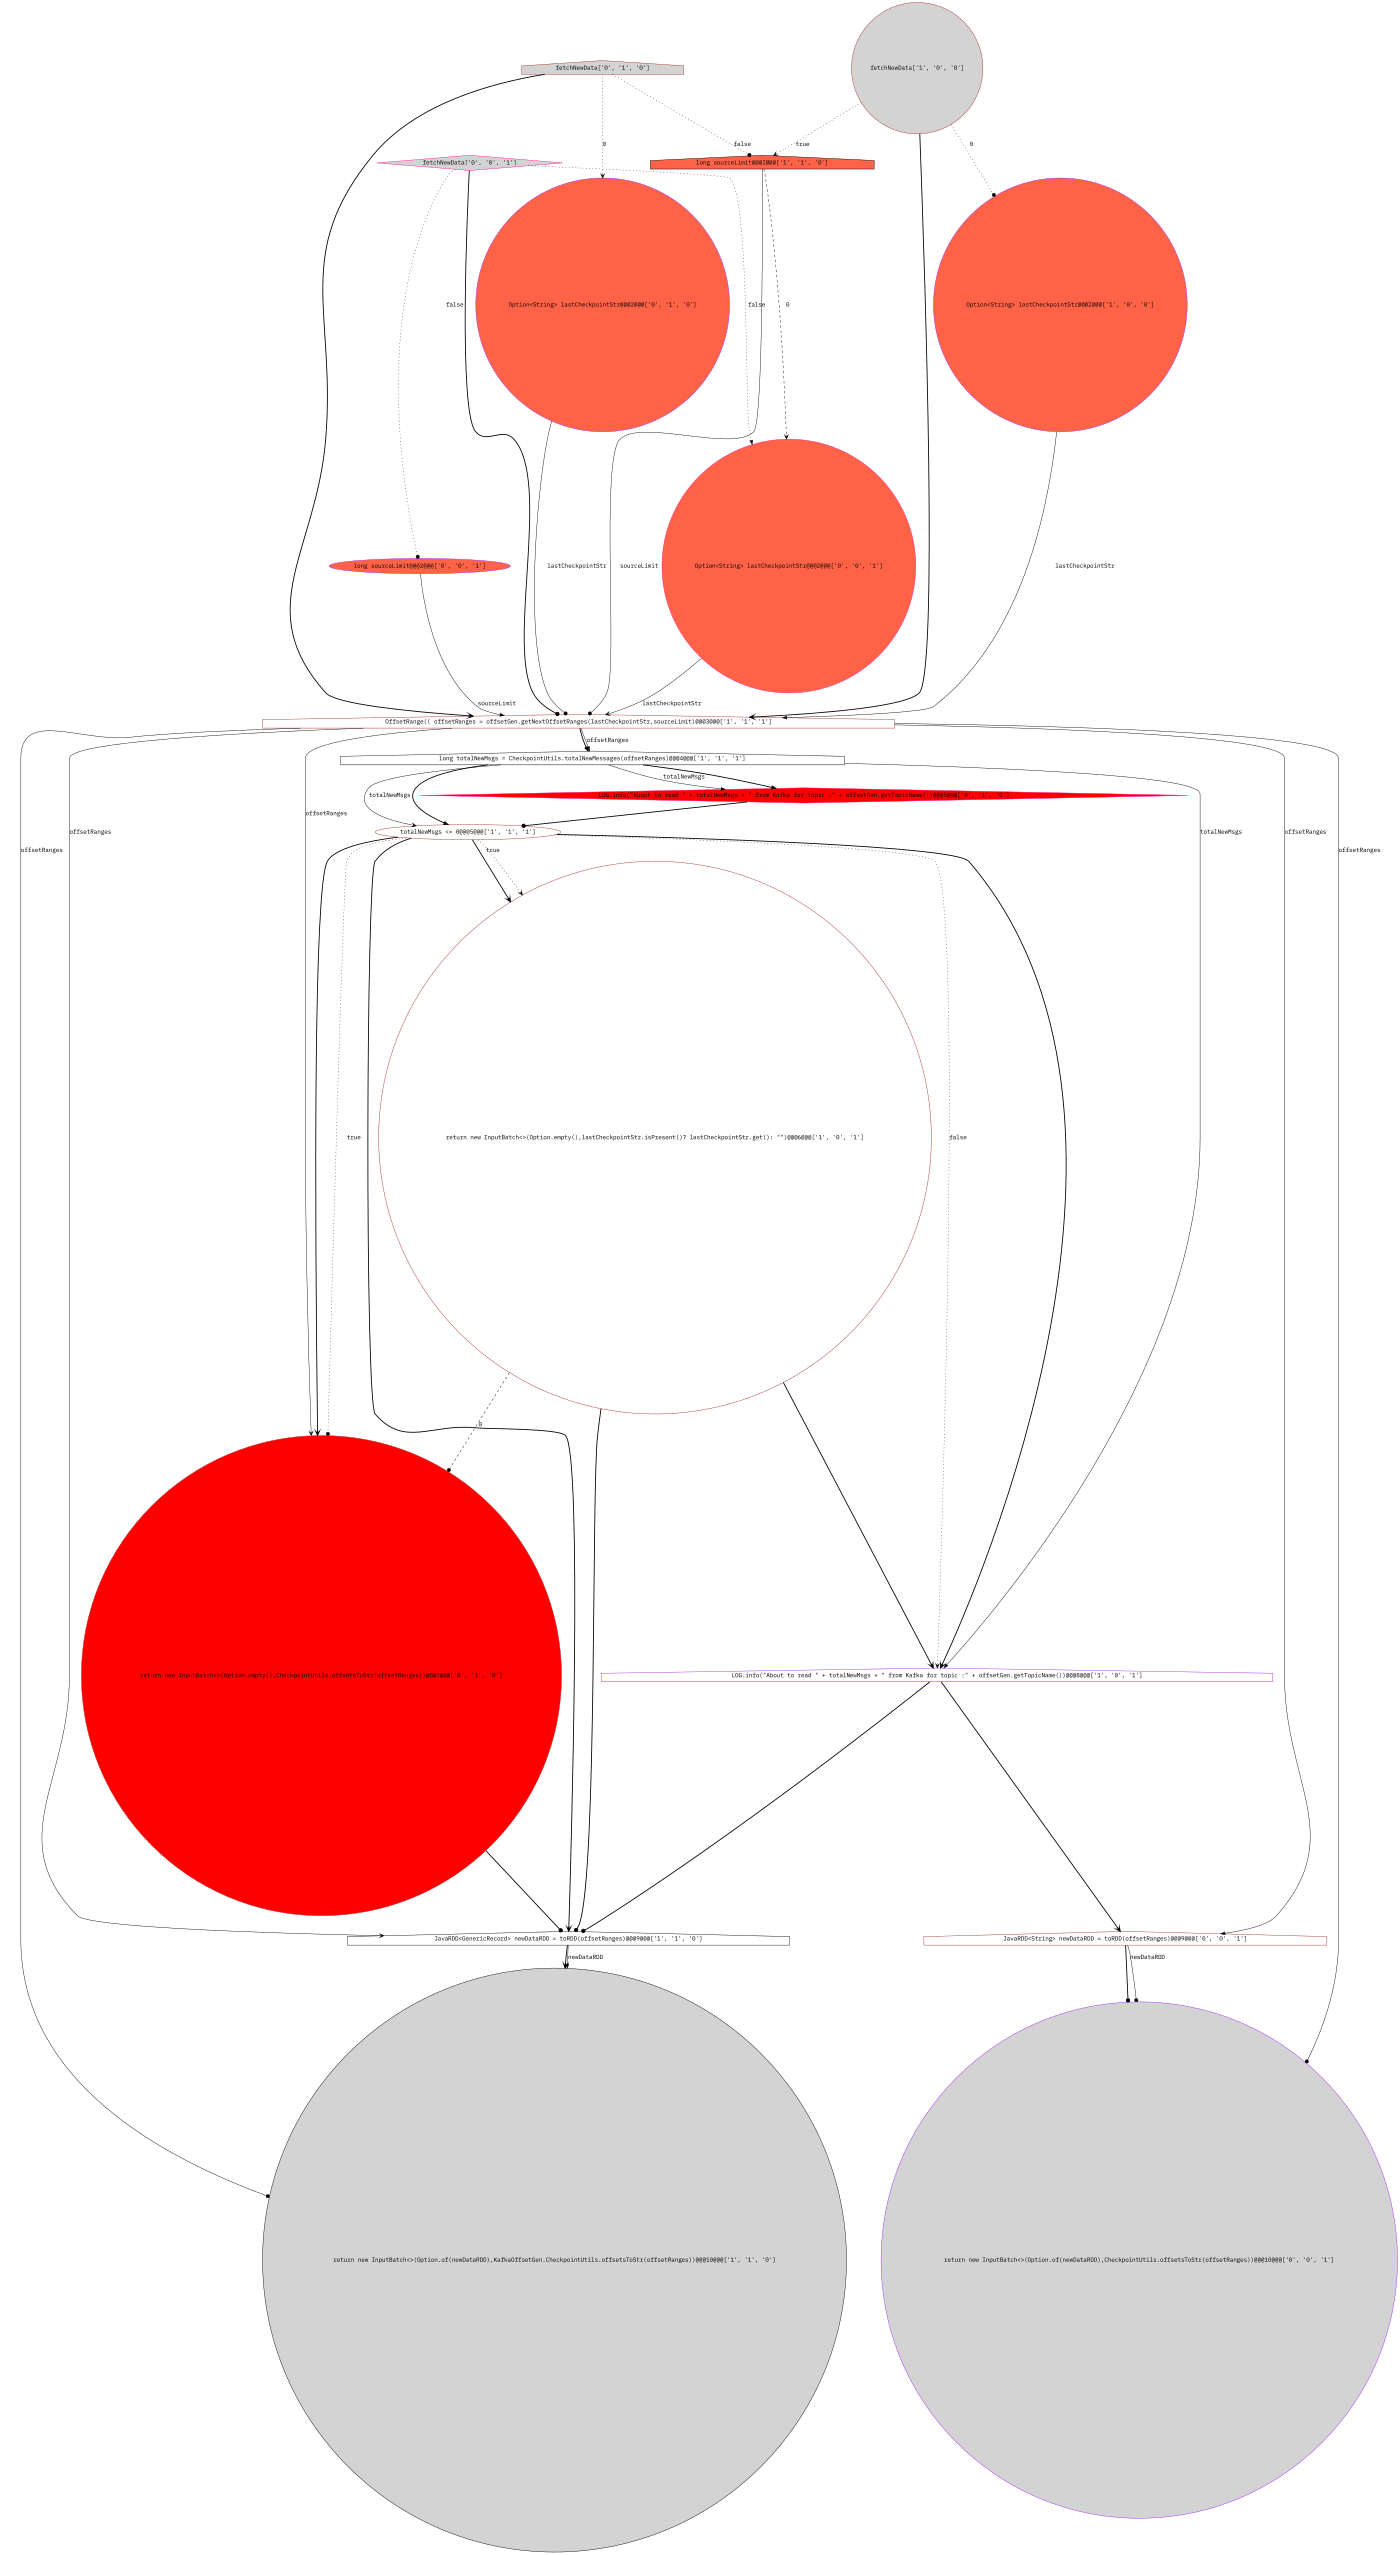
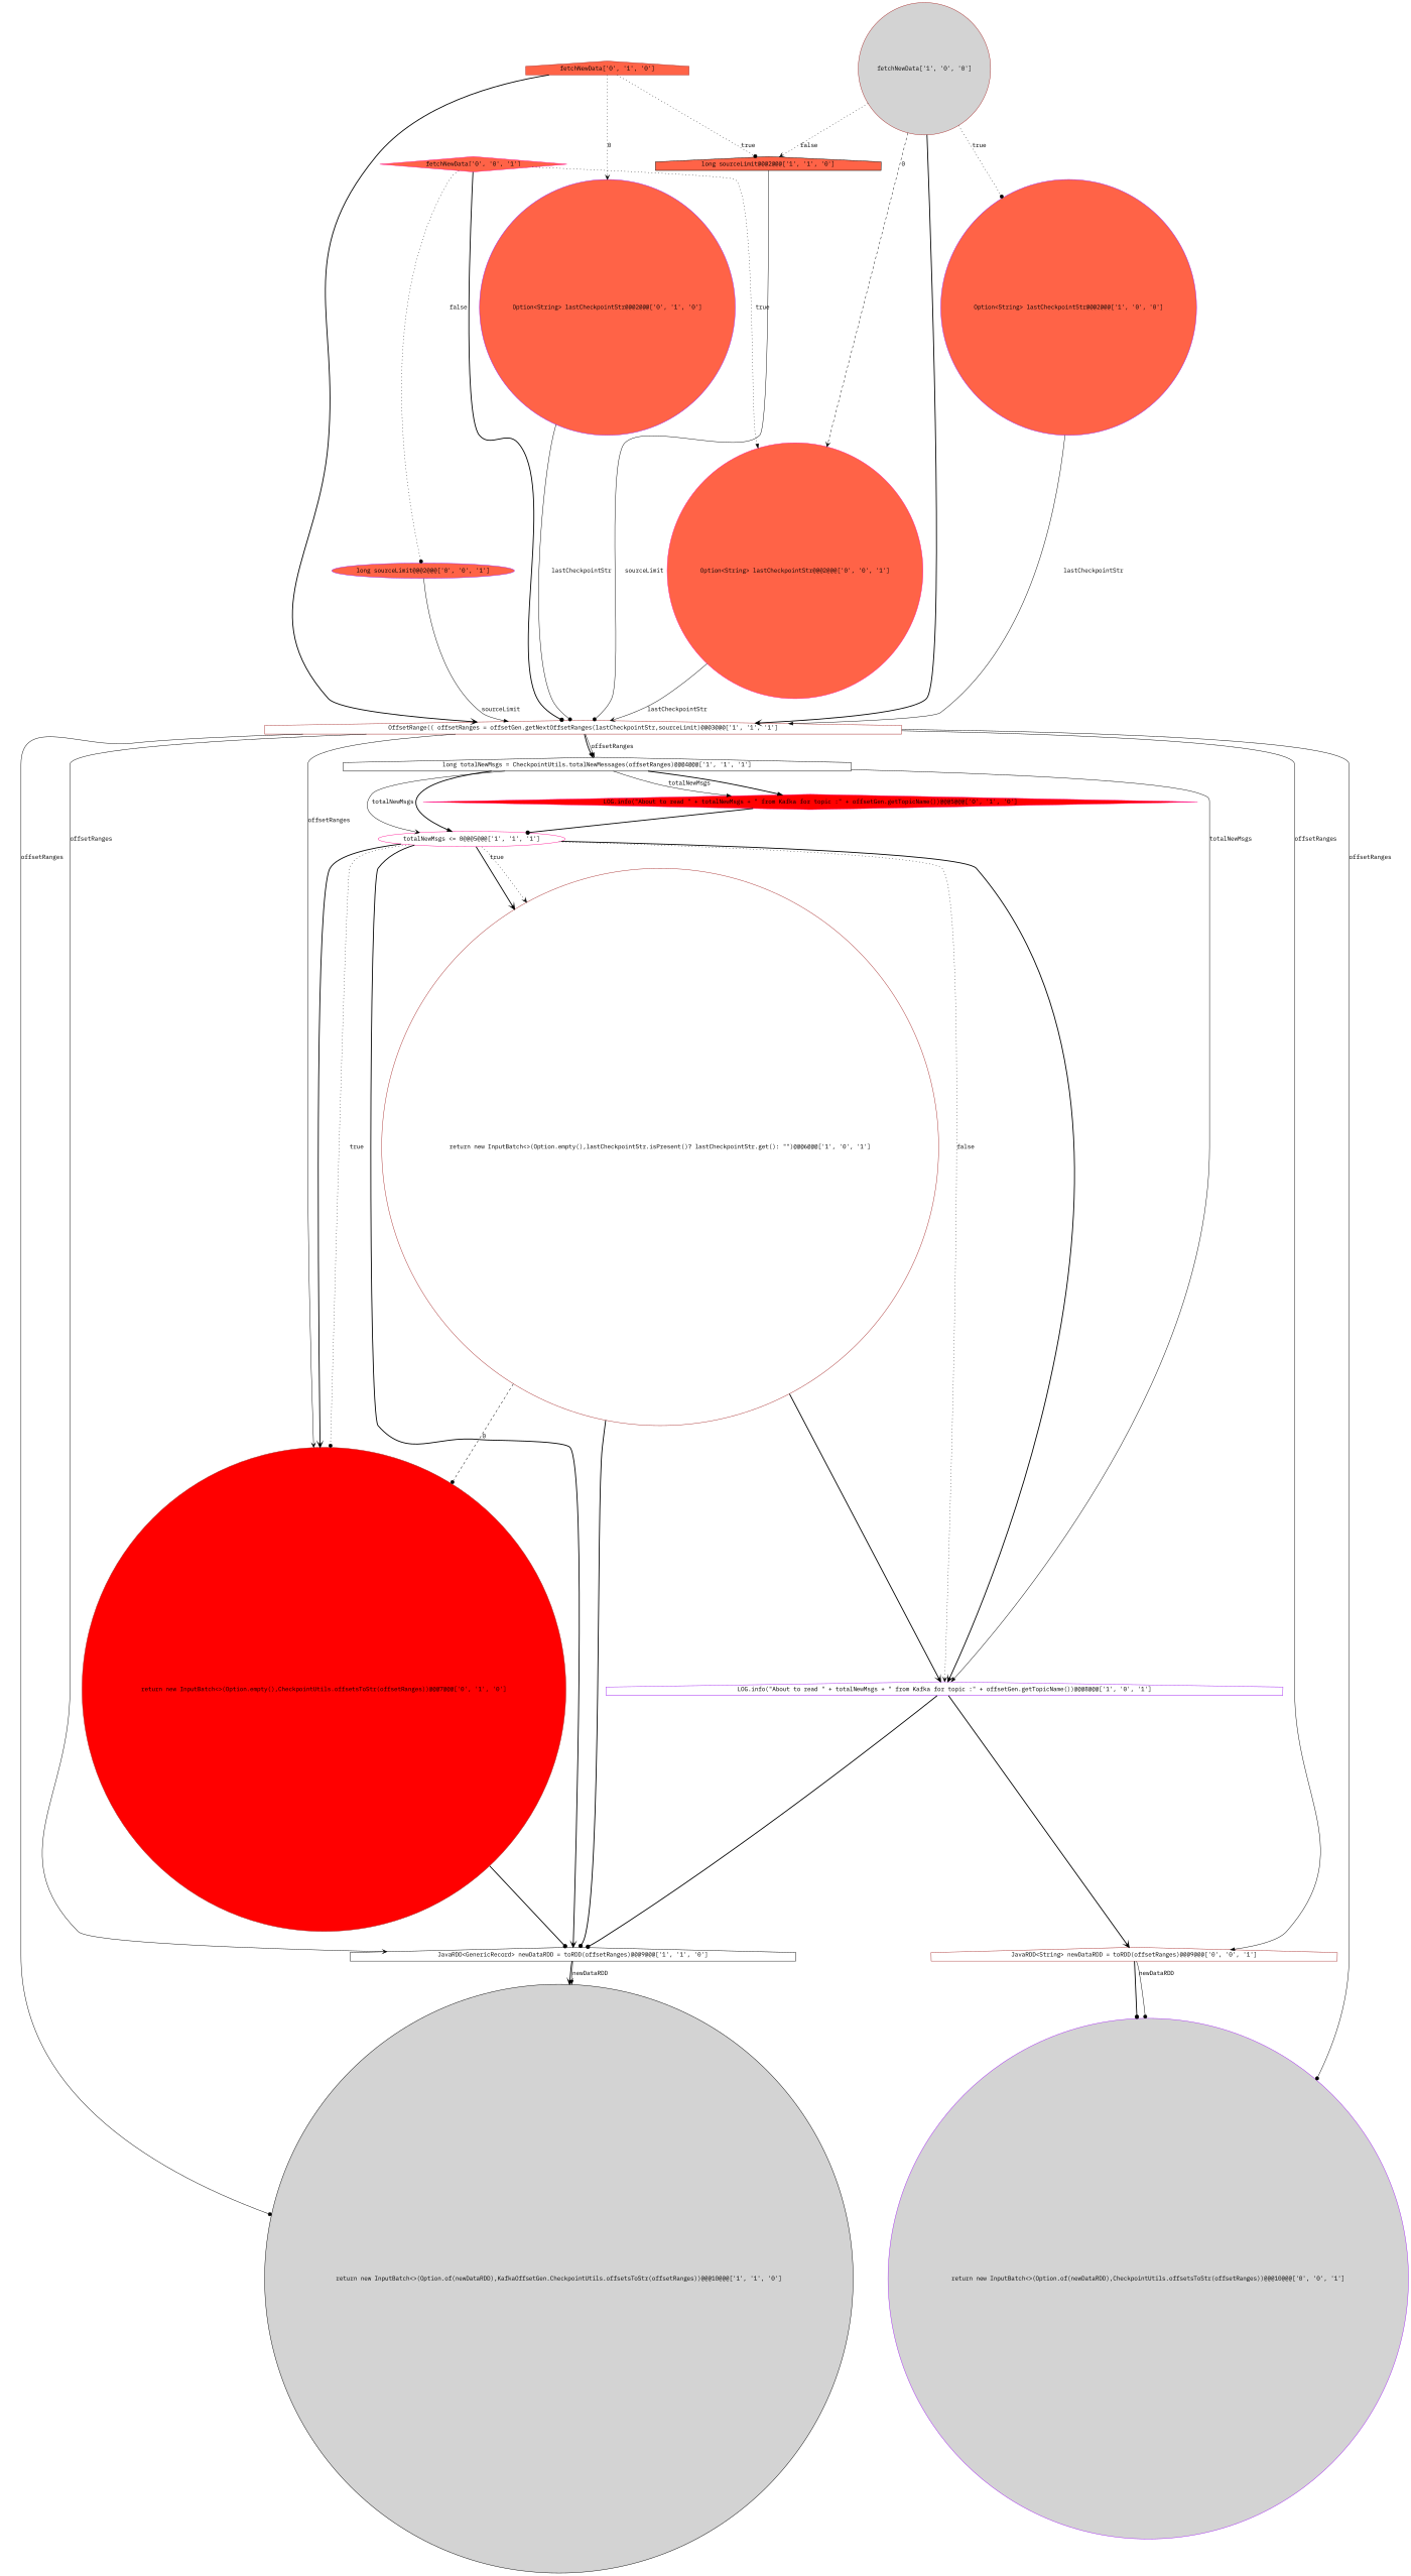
  digraph {
    fontname="IBM Plex Mono"
    node [color=brown fillcolor=white fontname="IBM Plex Mono" shape=circle style=filled]
    edge [arrowhead=vee fontname="IBM Plex Mono" style=bold]
    n1 [color=black fillcolor=lightgray label="return new InputBatch<>(Option.of(newDataRDD),KafkaOffsetGen.CheckpointUtils.offsetsToStr(offsetRanges))@@@10@@@['1', '1', '0']"]
    n2 [fillcolor=red label="return new InputBatch<>(Option.empty(),CheckpointUtils.offsetsToStr(offsetRanges))@@@7@@@['0', '1', '0']"]
    n3 [color=black label="JavaRDD<GenericRecord> newDataRDD = toRDD(offsetRanges)@@@9@@@['1', '1', '0']" shape=house]
    n4 [color=deeppink fillcolor=red label="LOG.info(\"About to read \" + totalNewMsgs + \" from Kafka for topic :\" + offsetGen.getTopicName())@@@5@@@['0', '1', '0']" shape=diamond]
-   n5 [label="totalNewMsgs <= 0@@@5@@@['1', '1', '1']" shape=ellipse]
+   n5 [color=deeppink label="totalNewMsgs <= 0@@@5@@@['1', '1', '1']" shape=ellipse]
    n6 [color=purple label="LOG.info(\"About to read \" + totalNewMsgs + \" from Kafka for topic :\" + offsetGen.getTopicName())@@@8@@@['1', '0', '1']" shape=house]
    n7 [label="return new InputBatch<>(Option.empty(),lastCheckpointStr.isPresent()? lastCheckpointStr.get(): \"\")@@@6@@@['1', '0', '1']"]
    n8 [color=purple fillcolor=tomato label="Option<String> lastCheckpointStr@@@2@@@['0', '1', '0']"]
    n9 [label="OffsetRange(( offsetRanges = offsetGen.getNextOffsetRanges(lastCheckpointStr,sourceLimit)@@@3@@@['1', '1', '1']" shape=house]
    n10 [label="JavaRDD<String> newDataRDD = toRDD(offsetRanges)@@@9@@@['0', '0', '1']" shape=house]
    n11 [color=purple fillcolor=lightgray label="return new InputBatch<>(Option.of(newDataRDD),CheckpointUtils.offsetsToStr(offsetRanges))@@@10@@@['0', '0', '1']"]
    n12 [color=black label="long totalNewMsgs = CheckpointUtils.totalNewMessages(offsetRanges)@@@4@@@['1', '1', '1']" shape=house]
    n13 [color=deeppink fillcolor=tomato label="Option<String> lastCheckpointStr@@@2@@@['0', '0', '1']"]
-   n14 [color=deeppink fillcolor=lightgray label="fetchNewData['0', '0', '1']" shape=diamond]
+   n14 [color=deeppink fillcolor=tomato label="fetchNewData['0', '0', '1']" shape=diamond]
    n15 [color=purple fillcolor=tomato label="long sourceLimit@@@2@@@['0', '0', '1']" shape=ellipse]
    n16 [color=black fillcolor=tomato label="long sourceLimit@@@2@@@['1', '1', '0']" shape=house]
    n17 [fillcolor=lightgray label="fetchNewData['1', '0', '0']"]
    n18 [color=purple fillcolor=tomato label="Option<String> lastCheckpointStr@@@2@@@['1', '0', '0']"]
-   n19 [fillcolor=lightgray label="fetchNewData['0', '1', '0']" shape=house]
+   n19 [fillcolor=tomato label="fetchNewData['0', '1', '0']" shape=house]
    n2 -> n3 [arrowhead=dot]
    n3 -> n1 [arrowhead=normal label=newDataRDD style=solid]
    n3 -> n1
    n4 -> n5 [arrowhead=dot]
    n5 -> n2 [arrowhead=dot label=true style=dotted]
    n5 -> n2
    n5 -> n3
    n5 -> n6 [label=false style=dotted]
    n5 -> n6
    n5 -> n7
    n5 -> n7 [label=true style=dotted]
    n6 -> n3 [arrowhead=dot]
    n6 -> n10
    n7 -> n2 [arrowhead=dot label=0 style=dashed]
    n7 -> n3 [arrowhead=dot]
    n7 -> n6
    n8 -> n9 [arrowhead=dot label=lastCheckpointStr style=solid]
    n9 -> n1 [arrowhead=dot label=offsetRanges style=solid]
    n9 -> n2 [label=offsetRanges style=solid]
    n9 -> n3 [label=offsetRanges style=solid]
    n9 -> n10 [arrowhead=normal label=offsetRanges style=solid]
    n9 -> n11 [arrowhead=dot label=offsetRanges style=solid]
    n9 -> n12 [arrowhead=normal]
    n9 -> n12 [arrowhead=normal label=offsetRanges style=solid]
    n10 -> n11 [arrowhead=dot]
    n10 -> n11 [arrowhead=dot label=newDataRDD style=solid]
    n12 -> n4 [arrowhead=normal label=totalNewMsgs style=solid]
    n12 -> n4 [arrowhead=normal]
    n12 -> n5 [arrowhead=normal]
    n12 -> n5 [label=totalNewMsgs style=solid]
    n12 -> n6 [arrowhead=normal label=totalNewMsgs style=solid]
    n13 -> n9 [label=lastCheckpointStr style=solid]
    n14 -> n9 [arrowhead=dot]
-   n14 -> n13 [arrowhead=normal label=false style=dotted]
+   n14 -> n13 [arrowhead=normal label=true style=dotted]
    n14 -> n15 [arrowhead=dot label=false style=dotted]
    n15 -> n9 [arrowhead=normal label=sourceLimit style=solid]
    n16 -> n9 [arrowhead=dot label=sourceLimit style=solid]
-   n16 -> n13 [label=0 style=dashed]
+   n17 -> n13 [label=0 style=dashed]
    n17 -> n9
-   n17 -> n16 [label=true style=dotted]
-   n17 -> n18 [arrowhead=dot label=0 style=dotted]
+   n17 -> n16 [label=false style=dotted]
+   n17 -> n18 [arrowhead=dot label=true style=dotted]
    n18 -> n9 [arrowhead=normal label=lastCheckpointStr style=solid]
    n19 -> n8 [label=0 style=dotted]
    n19 -> n9
-   n19 -> n16 [arrowhead=dot label=false style=dotted]
+   n19 -> n16 [arrowhead=dot label=true style=dotted]
  }
